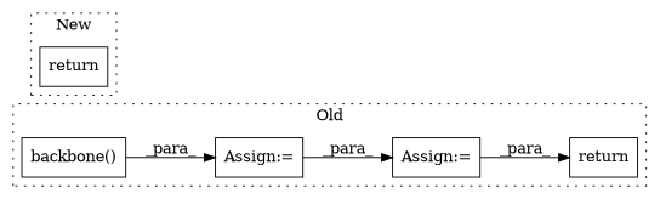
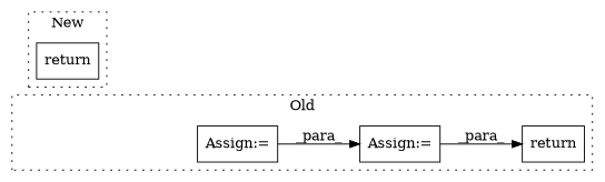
  digraph {
    rankdir=LR
    node [a=68 l=3 shape=box]
-   n1 [a=75 l="14,1" label="backbone()" s="4012,4027"]
    n2 [label="Assign:=" s=4038]
    n3 [a=93 l=7 label=return s=4062]
    n4 [label="Assign:=" s=4009]
    n5 [a=93 l=7 label=return s=4008]
    subgraph cluster_1 {
      label=Old
      style=dotted
-     n1
      n2
      n3
      n4
    }
    subgraph cluster_2 {
      label=New
      style=dotted
      n5
    }
-   n1 -> n4 [label=_para_]
    n2 -> n3 [label=_para_]
    n4 -> n2 [label=_para_]
  }
